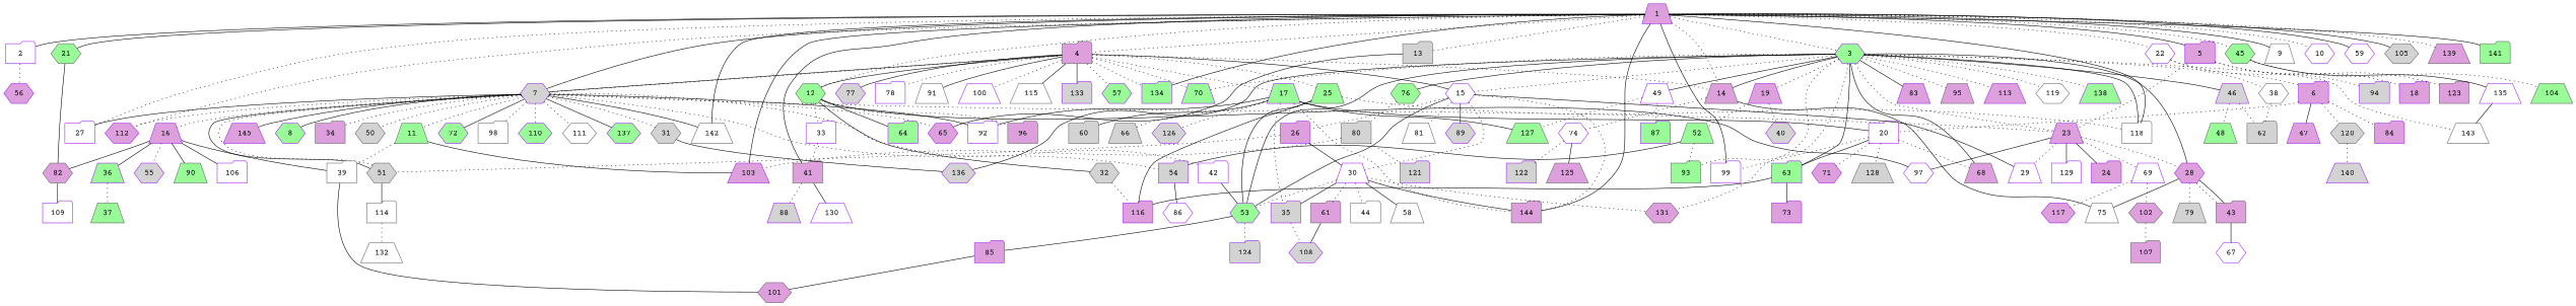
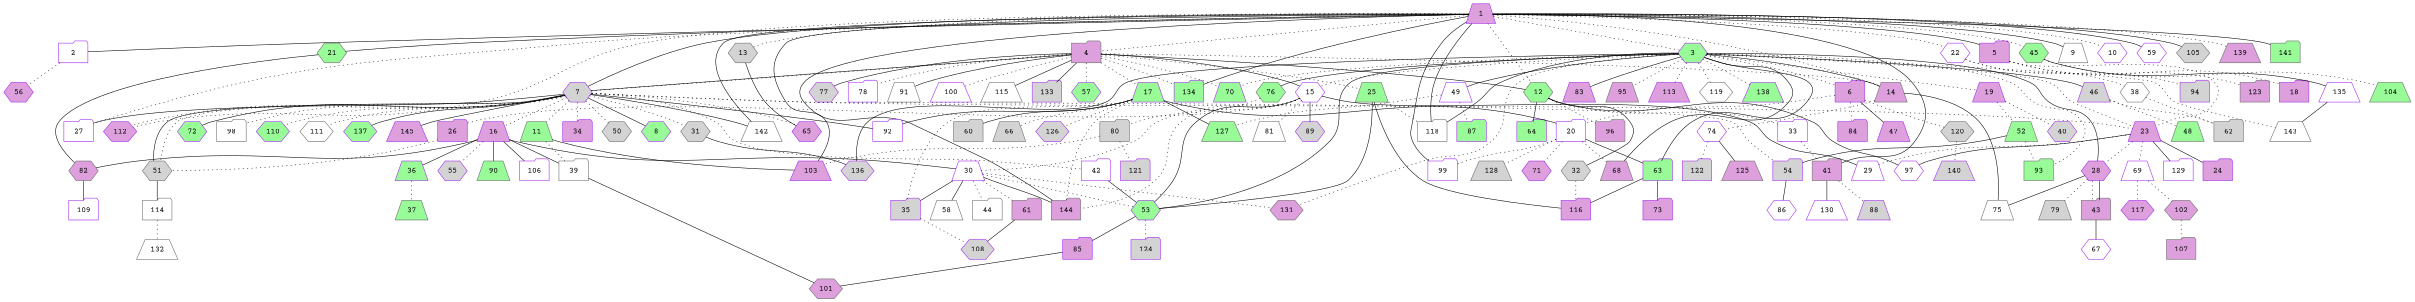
  graph {
    fontname="Courier Prime"
    node [color=purple fillcolor=white fontname="Courier Prime" shape=folder style=filled]
    edge [fontname="Courier Prime" style=dotted]
    1 [fillcolor=plum shape=trapezium]
    2
    3 [fillcolor=palegreen shape=hexagon]
    4 [color=gray40 fillcolor=plum]
    5 [fillcolor=plum]
    7 [fillcolor=lightgrey shape=hexagon]
    9 [color=gray40 shape=trapezium]
    10 [shape=hexagon]
    12 [color=gray40 fillcolor=palegreen shape=hexagon]
-   13 [color=gray40 fillcolor=lightgrey]
+   13 [color=gray40 fillcolor=lightgrey shape=hexagon]
    14 [color=gray40 fillcolor=plum shape=trapezium]
    21 [color=gray40 fillcolor=palegreen shape=hexagon]
    22 [shape=hexagon]
    27
    41 [color=gray40 fillcolor=plum]
    45 [color=gray40 fillcolor=palegreen shape=hexagon]
    59 [shape=hexagon]
    99
    103 [fillcolor=plum shape=trapezium]
    105 [color=gray40 fillcolor=lightgrey shape=hexagon]
    112 [fillcolor=plum shape=hexagon]
    118 [color=gray40]
    134 [fillcolor=palegreen]
    139 [color=gray40 fillcolor=plum shape=trapezium]
    141 [color=gray40 fillcolor=palegreen]
    142 [color=gray40 shape=trapezium]
    144 [color=gray40 fillcolor=plum]
    56 [fillcolor=plum shape=hexagon]
    6 [fillcolor=plum]
    15 [shape=hexagon]
    19 [fillcolor=plum shape=trapezium]
    23 [fillcolor=plum shape=trapezium]
    28 [fillcolor=plum shape=hexagon]
    46 [fillcolor=lightgrey shape=trapezium]
    49 [shape=trapezium]
    53 [fillcolor=palegreen shape=hexagon]
    63 [fillcolor=palegreen]
    70 [fillcolor=palegreen shape=trapezium]
    76 [color=gray40 fillcolor=palegreen shape=hexagon]
    83 [fillcolor=plum shape=trapezium]
    93 [color=gray40 fillcolor=palegreen]
    95 [color=gray40 fillcolor=plum shape=trapezium]
    113 [fillcolor=plum shape=trapezium]
    119 [color=gray40 shape=hexagon]
    131 [color=gray40 fillcolor=plum shape=hexagon]
    136 [fillcolor=lightgrey shape=hexagon]
    138 [fillcolor=palegreen shape=trapezium]
    143 [color=gray40 shape=trapezium]
    68 [color=gray40 fillcolor=plum shape=trapezium]
    17 [fillcolor=palegreen shape=trapezium]
    25 [color=gray40 fillcolor=palegreen shape=trapezium]
    57 [fillcolor=palegreen shape=hexagon]
    77 [fillcolor=lightgrey shape=hexagon]
    78
    91 [color=gray40 shape=trapezium]
    100 [shape=trapezium]
    115 [color=gray40 shape=trapezium]
    133 [fillcolor=lightgrey]
    18 [fillcolor=plum]
    123 [color=gray40 fillcolor=plum]
    8 [fillcolor=palegreen shape=hexagon]
    11 [color=gray40 fillcolor=palegreen shape=trapezium]
    16 [fillcolor=plum shape=trapezium]
    31 [color=gray40 fillcolor=lightgrey shape=hexagon]
-   34 [color=gray40 fillcolor=plum]
+   34 [fillcolor=plum]
    42
    50 [color=gray40 fillcolor=lightgrey shape=hexagon]
    51 [color=gray40 fillcolor=lightgrey shape=hexagon]
    54 [fillcolor=lightgrey]
    65 [fillcolor=plum shape=hexagon]
    72 [fillcolor=palegreen shape=hexagon]
    92
    98 [color=gray40]
    110 [fillcolor=palegreen shape=hexagon]
    111 [color=gray40 shape=hexagon]
    137 [fillcolor=palegreen shape=hexagon]
    145 [fillcolor=plum shape=trapezium]
    32 [color=gray40 fillcolor=lightgrey shape=hexagon]
    33
    64 [fillcolor=palegreen]
    96 [color=gray40 fillcolor=plum]
    97 [shape=hexagon]
    74 [shape=hexagon]
    75 [color=gray40 shape=trapezium]
    82 [color=gray40 fillcolor=plum shape=hexagon]
    38 [color=gray40 shape=hexagon]
    94 [fillcolor=lightgrey]
    88 [fillcolor=lightgrey shape=trapezium]
    130 [shape=trapezium]
    104 [color=gray40 fillcolor=palegreen shape=trapezium]
    135 [shape=trapezium]
    20
    47 [fillcolor=plum shape=trapezium]
    84 [fillcolor=plum]
    120 [color=gray40 fillcolor=lightgrey shape=hexagon]
    26 [fillcolor=plum]
    29 [shape=trapezium]
    30 [shape=trapezium]
    81 [color=gray40 shape=trapezium]
    89 [fillcolor=lightgrey shape=hexagon]
    52 [color=gray40 fillcolor=palegreen shape=trapezium]
    40 [fillcolor=lightgrey shape=hexagon]
    24 [fillcolor=plum]
    69 [shape=trapezium]
    129
    43 [color=gray40 fillcolor=plum]
    79 [color=gray40 fillcolor=lightgrey shape=trapezium]
    62 [color=gray40 fillcolor=lightgrey]
    48 [color=gray40 fillcolor=palegreen shape=trapezium]
    127 [color=gray40 fillcolor=palegreen shape=trapezium]
    87 [fillcolor=palegreen]
    85 [fillcolor=plum]
    124 [fillcolor=lightgrey]
    116 [fillcolor=plum]
    73 [fillcolor=plum]
    80 [color=gray40 fillcolor=lightgrey]
    35 [fillcolor=lightgrey]
    60 [color=gray40 fillcolor=lightgrey]
    66 [color=gray40 fillcolor=lightgrey shape=trapezium]
    126 [fillcolor=lightgrey shape=hexagon]
    71 [fillcolor=plum shape=hexagon]
    128 [color=gray40 fillcolor=lightgrey shape=trapezium]
    140 [fillcolor=lightgrey shape=trapezium]
    39 [color=gray40]
    36 [fillcolor=palegreen shape=trapezium]
    55 [fillcolor=lightgrey shape=hexagon]
    90 [color=gray40 fillcolor=palegreen shape=trapezium]
    106
    114 [color=gray40]
    86 [shape=hexagon]
    101 [color=gray40 fillcolor=plum shape=hexagon]
    122 [fillcolor=lightgrey]
    125 [color=gray40 fillcolor=plum shape=trapezium]
    44 [color=gray40]
    58 [color=gray40 shape=trapezium]
    61 [color=gray40 fillcolor=plum]
    37 [color=gray40 fillcolor=palegreen shape=trapezium]
    109
    108 [fillcolor=lightgrey shape=hexagon]
    102 [color=gray40 fillcolor=plum shape=hexagon]
    117 [fillcolor=plum shape=hexagon]
    67 [shape=hexagon]
    132 [color=gray40 shape=trapezium]
    107 [color=gray40 fillcolor=plum]
    121 [fillcolor=lightgrey]
    1 -- 2 [style=solid]
    1 -- 3
    1 -- 4
    1 -- 5 [style=solid]
    1 -- 7 [style=solid]
    1 -- 9 [style=solid]
    1 -- 10
    1 -- 12
    1 -- 13
    1 -- 14
    1 -- 21 [style=solid]
    1 -- 22
    1 -- 27
    1 -- 41 [style=solid]
    1 -- 45
    1 -- 59 [style=solid]
    1 -- 99 [style=solid]
    1 -- 103 [style=solid]
    1 -- 105 [style=solid]
    1 -- 112
    1 -- 118 [style=solid]
    1 -- 134 [style=solid]
    1 -- 139
    1 -- 141 [style=solid]
    1 -- 142 [style=solid]
    1 -- 144 [style=solid]
    2 -- 56
    3 -- 14 [style=solid]
    3 -- 118 [style=solid]
    3 -- 6
    3 -- 15
    3 -- 19
    3 -- 23
    3 -- 28 [style=solid]
    3 -- 46 [style=solid]
    3 -- 49 [style=solid]
    3 -- 53 [style=solid]
    3 -- 63 [style=solid]
    3 -- 70
    3 -- 76 [style=solid]
    3 -- 83 [style=solid]
    3 -- 93
    3 -- 95
    3 -- 113
    3 -- 119
    3 -- 131
    3 -- 136 [style=solid]
    3 -- 138
    3 -- 143
    3 -- 68 [style=solid]
    4 -- 7 [style=solid]
    4 -- 7
    4 -- 12 [style=solid]
    4 -- 14
    4 -- 134
    4 -- 15 [style=solid]
    4 -- 70
    4 -- 17
    4 -- 25
    4 -- 57
    4 -- 77 [style=solid]
    4 -- 78
    4 -- 91 [style=solid]
    4 -- 100
    4 -- 115 [style=solid]
    4 -- 133 [style=solid]
    5 -- 23
    5 -- 18
    5 -- 123
    7 -- 27 [style=solid]
    7 -- 112
    7 -- 142 [style=solid]
    7 -- 23
    7 -- 8 [style=solid]
    7 -- 11
    7 -- 16
    7 -- 31
    7 -- 34
    7 -- 42
    7 -- 50
    7 -- 51 [style=solid]
    7 -- 51
    7 -- 54
    7 -- 65
    7 -- 72 [style=solid]
    7 -- 92 [style=solid]
    7 -- 98
    7 -- 110
    7 -- 111
    7 -- 137 [style=solid]
    7 -- 145 [style=solid]
    12 -- 32 [style=solid]
    12 -- 33
    12 -- 64 [style=solid]
    12 -- 96
    12 -- 97 [style=solid]
    13 -- 65 [style=solid]
    14 -- 74
    14 -- 75 [style=solid]
    21 -- 82 [style=solid]
    22 -- 38
    22 -- 94
    41 -- 88
    41 -- 130 [style=solid]
    45 -- 104
    45 -- 135 [style=solid]
    6 -- 20
    6 -- 47 [style=solid]
    6 -- 84
    6 -- 120
    15 -- 144
    15 -- 53 [style=solid]
    15 -- 26
    15 -- 29 [style=solid]
    15 -- 30
    15 -- 81
    15 -- 89 [style=solid]
    19 -- 52
    19 -- 40
    23 -- 28
    23 -- 97 [style=solid]
    23 -- 29
    23 -- 24 [style=solid]
    23 -- 69
    23 -- 129 [style=solid]
    28 -- 75 [style=solid]
    28 -- 43
    28 -- 43 [style=solid]
    28 -- 79
    46 -- 62
    46 -- 48
    49 -- 127
    49 -- 87
    53 -- 85 [style=solid]
    53 -- 124
    63 -- 116 [style=solid]
    63 -- 73 [style=solid]
    76 -- 80
    17 -- 144
    17 -- 92 [style=solid]
    17 -- 20 [style=solid]
    17 -- 127 [style=solid]
    17 -- 35
    17 -- 60 [style=solid]
    17 -- 66
    17 -- 126
    25 -- 118
    25 -- 53 [style=solid]
    25 -- 116 [style=solid]
    11 -- 103 [style=solid]
    11 -- 39
    16 -- 82 [style=solid]
-   26 -- 30 [style=solid]
+   16 -- 30 [style=solid]
    16 -- 39 [style=solid]
    16 -- 36 [style=solid]
    16 -- 55
    16 -- 90 [style=solid]
    16 -- 106 [style=solid]
    31 -- 136 [style=solid]
    42 -- 53 [style=solid]
    51 -- 114 [style=solid]
    54 -- 86 [style=solid]
    32 -- 116
    33 -- 41
    74 -- 122
    74 -- 125 [style=solid]
    82 -- 109 [style=solid]
    38 -- 62
    135 -- 143 [style=solid]
    20 -- 99
    20 -- 63 [style=solid]
    20 -- 68
    20 -- 71
    20 -- 128
    120 -- 140
    26 -- 51
    30 -- 144 [style=solid]
    30 -- 53
    30 -- 131
    30 -- 35 [style=solid]
    30 -- 44
    30 -- 58 [style=solid]
    30 -- 61
    52 -- 93
    52 -- 54 [style=solid]
    69 -- 102
    69 -- 117
    43 -- 67 [style=solid]
    85 -- 101 [style=solid]
    80 -- 103
    80 -- 121
    35 -- 108
    39 -- 101 [style=solid]
    36 -- 37
    114 -- 132
    61 -- 108 [style=solid]
    102 -- 107
  }
